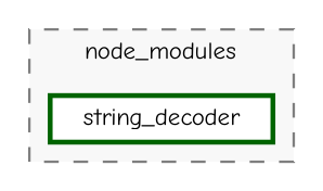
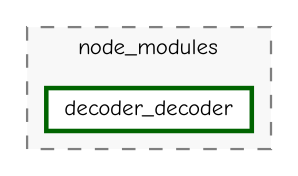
  digraph {
    compound=true
    fontname="Comic Neue"
-   n1 [color=darkgreen fillcolor=white fontname="Comic Neue" fontsize=10 height=0.2 label=string_decoder shape=box style="filled,bold" width=0.4]
+   n1 [color=darkgreen fillcolor=white fontname="Comic Neue" fontsize=10 height=0.2 label=decoder_decoder shape=box style="filled,bold" width=0.4]
    subgraph cluster_1 {
      bgcolor="#f8f8f8"
      fontsize=10
      label=node_modules
      pencolor=grey50
      style="filled,dashed"
      n1
    }
  }
